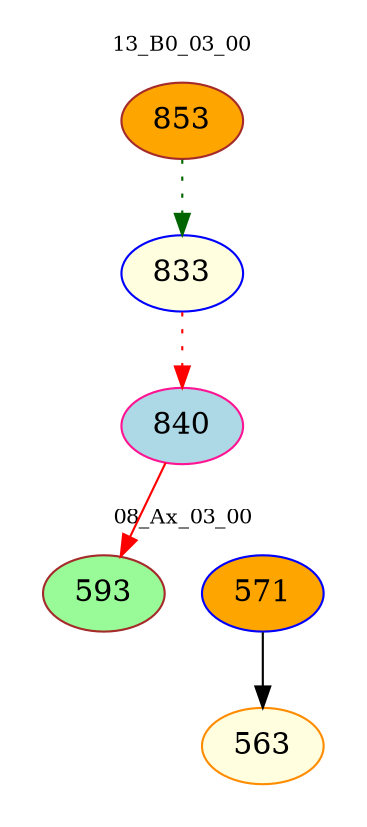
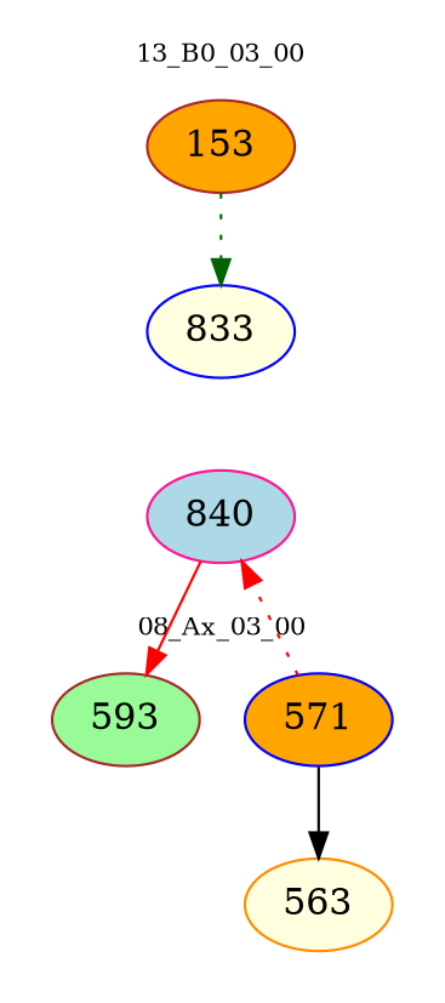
  digraph {
    fontname="DejaVu Serif"
    node [color=blue fillcolor=orange fontname="DejaVu Serif" style=filled]
    edge [color=red fontname="DejaVu Serif" style=solid]
    n1 [label=571]
    n2 [color=darkorange fillcolor=lightyellow label=563]
    n3 [color=brown fillcolor=palegreen label=593]
    n4 [fillcolor=lightyellow label=833]
    n5 [color=deeppink fillcolor=lightblue label=840]
-   n6 [color=brown label=853]
+   n6 [color=brown label=153]
    subgraph cluster_1 {
      color=white
      fontsize=10
      label="08_Ax_03_00"
      n1
      n2
      n3
    }
    subgraph cluster_2 {
      color=white
      fontsize=10
      label="13_B0_03_00"
      n4
      n5
      n6
    }
    n1 -> n2 [color=black]
-   n4 -> n5 [style=dotted]
+   n1 -> n5 [style=dotted]
    n5 -> n3
    n6 -> n4 [color=darkgreen style=dotted]
  }
